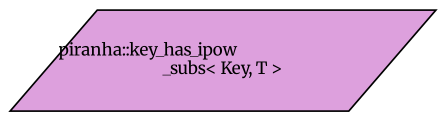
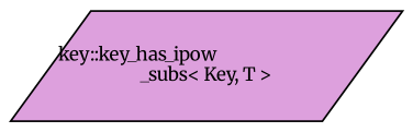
  digraph {
    rankdir=LR
    fontname=Merriweather
-   n1 [color=black fillcolor=plum fontname=Merriweather fontsize=10 height=0.2 label="piranha::key_has_ipow\l_subs\< Key, T \>" shape=parallelogram style=filled width=0.4]
+   n1 [color=black fillcolor=plum fontname=Merriweather fontsize=10 height=0.2 label="key::key_has_ipow\l_subs\< Key, T \>" shape=parallelogram style=filled width=0.4]
  }
